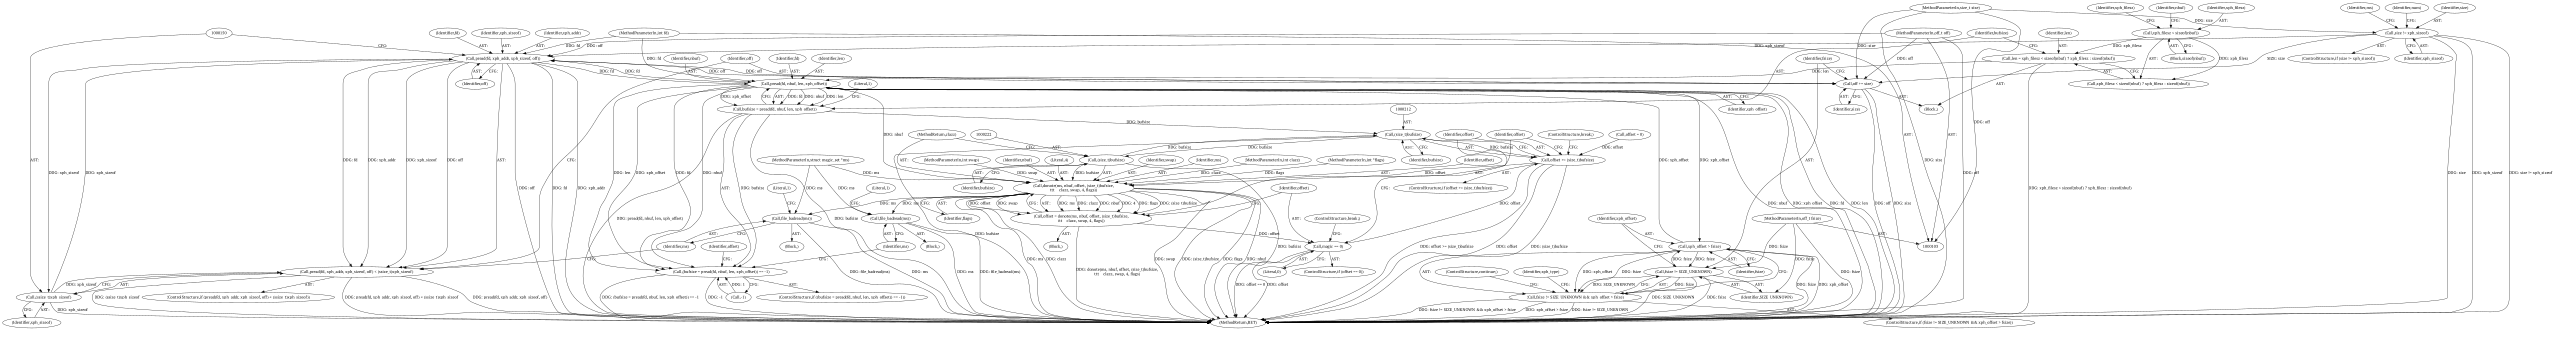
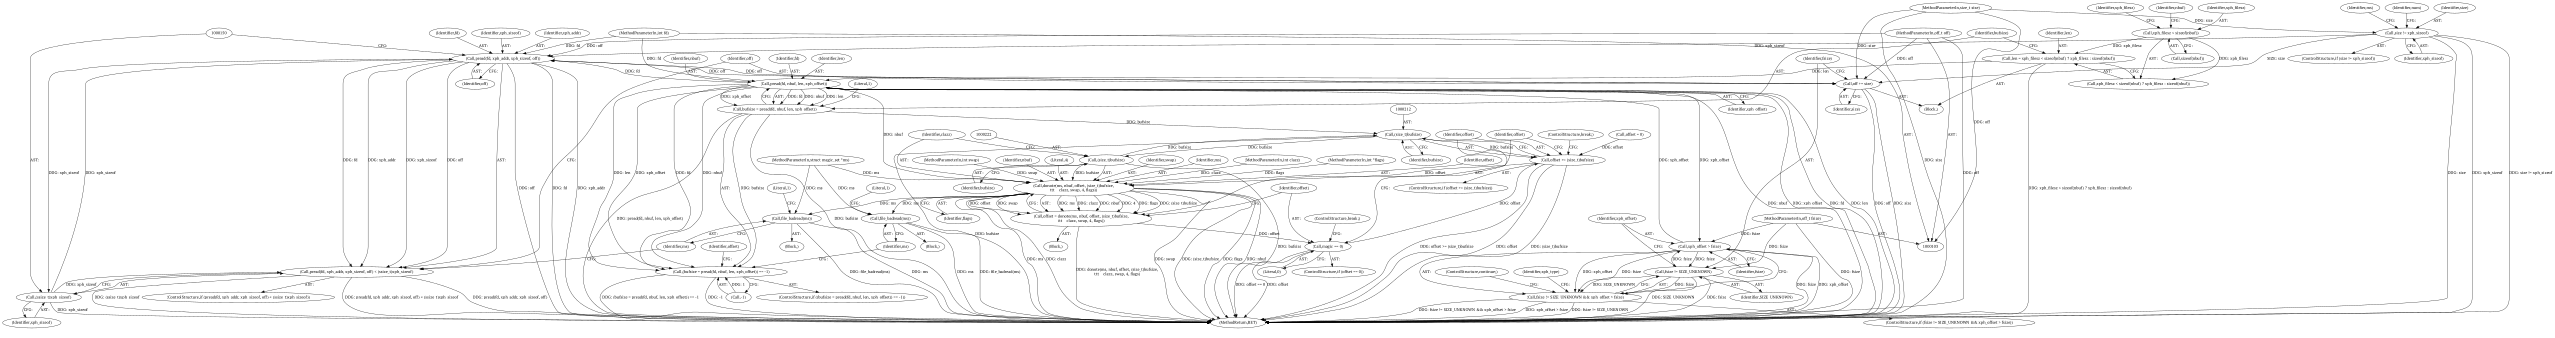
  digraph {
    fontname="PT Serif"
    node [fontname="PT Serif"]
    edge [fontname="PT Serif"]
    n1 [label="(Call,pread(fd, xph_addr, xph_sizeof, off))"]
    n2 [label="(Call,pread(fd, nbuf, len, xph_offset))"]
    n3 [label="(Call,(ssize_t)xph_sizeof)"]
    n4 [label="(Call,off += size)"]
    n5 [label="(Call,pread(fd, xph_addr, xph_sizeof, off) < (ssize_t)xph_sizeof)"]
    n6 [label="(Identifier,off)"]
    n7 [label="(MethodReturn,RET)"]
    n8 [label="(Call,xph_offset > fsize)"]
    n9 [label="(Call,(bufsize = pread(fd, nbuf, len, xph_offset)) == -1)"]
    n10 [label="(Call,bufsize = pread(fd, nbuf, len, xph_offset))"]
    n11 [label="(Call,donote(ms, nbuf, offset, (size_t)bufsize,\n\t\t\t    clazz, swap, 4, flags))"]
    n12 [label="(Identifier,xph_offset)"]
    n13 [label="(Identifier,xph_sizeof)"]
    n14 [label="(Block,)"]
    n15 [label="(Identifier,size)"]
    n16 [label="(ControlStructure,if (pread(fd, xph_addr, xph_sizeof, off) < (ssize_t)xph_sizeof))"]
    n17 [label="(Call,fsize != SIZE_UNKNOWN)"]
    n18 [label="(Call,fsize != SIZE_UNKNOWN && xph_offset > fsize)"]
    n19 [label="(Identifier,fsize)"]
    n20 [label="(Call,-1)"]
    n21 [label="(ControlStructure,if ((bufsize = pread(fd, nbuf, len, xph_offset)) == -1))"]
    n22 [label="(Call,(size_t)bufsize)"]
    n23 [label="(Call,file_badread(ms))"]
    n24 [label="(Call,file_badread(ms))"]
    n25 [label="(Call,offset = donote(ms, nbuf, offset, (size_t)bufsize,\n\t\t\t    clazz, swap, 4, flags))"]
    n26 [label="(Identifier,flags)"]
    n27 [label="(MethodParameterIn,int fd)"]
    1000103
    n29 [label="(Call,size != xph_sizeof)"]
    n30 [label="(ControlStructure,if (size != xph_sizeof))"]
    n31 [label="(Identifier,xph_sizeof)"]
    n32 [label="(MethodParameterIn,size_t size)"]
    n33 [label="(MethodParameterIn,off_t off)"]
    n34 [label="(Call,len = xph_filesz < sizeof(nbuf) ? xph_filesz : sizeof(nbuf))"]
    n35 [label="(Call,xph_filesz < sizeof(nbuf) ? xph_filesz : sizeof(nbuf))"]
    n36 [label="(Call,xph_filesz < sizeof(nbuf))"]
-   n37 [label="(Block,sizeof(nbuf))"]
+   n37 [label="(Call,sizeof(nbuf))"]
    n38 [label="(Identifier,SIZE_UNKNOWN)"]
    n39 [label="(ControlStructure,if (fsize != SIZE_UNKNOWN && xph_offset > fsize))"]
    n40 [label="(MethodParameterIn,off_t fsize)"]
    n41 [label="(Call,offset >= (size_t)bufsize)"]
    n42 [label="(Call,(size_t)bufsize)"]
    n43 [label="(Identifier,bufsize)"]
    n44 [label="(ControlStructure,if (offset >= (size_t)bufsize))"]
    n45 [label="(Identifier,bufsize)"]
    n46 [label="(Identifier,ms)"]
    n47 [label="(Block,)"]
    n48 [label="(Identifier,ms)"]
    n49 [label="(Block,)"]
    n50 [label="(Call,magic == 0)"]
    n51 [label="(Block,)"]
    n52 [label="(ControlStructure,if (offset == 0))"]
    n53 [label="(Literal,0)"]
    n54 [label="(Identifier,offset)"]
    n55 [label="(ControlStructure,continue;)"]
    n56 [label="(Identifier,fd)"]
    n57 [label="(Identifier,xph_filesz)"]
    n58 [label="(Identifier,xph_addr)"]
    n59 [label="(Identifier,fd)"]
    n60 [label="(Identifier,xph_sizeof)"]
    n61 [label="(Identifier,off)"]
    n62 [label="(Identifier,xph_filesz)"]
    n63 [label="(Literal,1)"]
    n64 [label="(Identifier,len)"]
    n65 [label="(Identifier,offset)"]
    n66 [label="(Identifier,nbuf)"]
    n67 [label="(Identifier,len)"]
-   n68 [label="(MethodReturn,clazz)"]
+   n68 [label="(Identifier,clazz)"]
    n69 [label="(Identifier,xph_offset)"]
    n70 [label="(Identifier,nbuf)"]
    n71 [label="(Literal,4)"]
    n72 [label="(Identifier,nbuf)"]
    n73 [label="(Identifier,offset)"]
    n74 [label="(Literal,1)"]
    n75 [label="(Identifier,swap)"]
    n76 [label="(Identifier,ms)"]
    n77 [label="(Identifier,size)"]
    n78 [label="(Identifier,bufsize)"]
    n79 [label="(ControlStructure,break;)"]
    n80 [label="(Identifier,ms)"]
    n81 [label="(MethodParameterIn,int clazz)"]
    n82 [label="(ControlStructure,break;)"]
    n83 [label="(Identifier,fsize)"]
    n84 [label="(Identifier,num)"]
    n85 [label="(Identifier,offset)"]
    n86 [label="(MethodParameterIn,struct magic_set *ms)"]
    n87 [label="(Call,offset = 0)"]
    n88 [label="(Identifier,xph_type)"]
    n89 [label="(Literal,1)"]
    n90 [label="(MethodParameterIn,int *flags)"]
    n91 [label="(Identifier,offset)"]
    n92 [label="(MethodParameterIn,int swap)"]
    1000150
    1000212
    1000222
-   n1 -> n2 [label="DDG: fd"]
    n1 -> n3 [label="DDG: xph_sizeof"]
    n1 -> n4 [label="DDG: off"]
    n1 -> n5 [label="AST: "]
    n1 -> n5 [label="DDG: fd"]
    n1 -> n5 [label="DDG: xph_addr"]
    n1 -> n5 [label="DDG: xph_sizeof"]
    n1 -> n5 [label="DDG: off"]
    n1 -> n6 [label="CFG: "]
    n1 -> n7 [label="DDG: off"]
    n1 -> n7 [label="DDG: fd"]
    n1 -> n7 [label="DDG: xph_addr"]
    n2 -> n1 [label="DDG: fd"]
    n2 -> n7 [label="DDG: xph_offset"]
    n2 -> n7 [label="DDG: fd"]
    n2 -> n7 [label="DDG: len"]
    n2 -> n7 [label="DDG: nbuf"]
    n2 -> n8 [label="DDG: xph_offset"]
    n2 -> n9 [label="DDG: fd"]
    n2 -> n9 [label="DDG: nbuf"]
    n2 -> n9 [label="DDG: len"]
    n2 -> n9 [label="DDG: xph_offset"]
    n2 -> n10 [label="AST: "]
    n2 -> n10 [label="DDG: fd"]
    n2 -> n10 [label="DDG: nbuf"]
    n2 -> n10 [label="DDG: len"]
    n2 -> n10 [label="DDG: xph_offset"]
    n2 -> n11 [label="DDG: nbuf"]
    n2 -> n12 [label="CFG: "]
    n3 -> n1 [label="DDG: xph_sizeof"]
    n3 -> n5 [label="AST: "]
    n3 -> n5 [label="DDG: xph_sizeof"]
    n3 -> n7 [label="DDG: xph_sizeof"]
    n3 -> n13 [label="CFG: "]
    n4 -> n1 [label="DDG: off"]
    n4 -> n7 [label="DDG: off"]
    n4 -> n7 [label="DDG: size"]
    n4 -> n14 [label="AST: "]
    n4 -> n15 [label="CFG: "]
    n5 -> n3 [label="CFG: "]
    n5 -> n7 [label="DDG: pread(fd, xph_addr, xph_sizeof, off)"]
    n5 -> n7 [label="DDG: (ssize_t)xph_sizeof"]
    n5 -> n7 [label="DDG: pread(fd, xph_addr, xph_sizeof, off) < (ssize_t)xph_sizeof"]
    n5 -> n16 [label="AST: "]
    n6 -> n1 [label="AST: "]
    n8 -> n2 [label="DDG: xph_offset"]
    n8 -> n7 [label="DDG: fsize"]
    n8 -> n7 [label="DDG: xph_offset"]
    n8 -> n17 [label="DDG: fsize"]
    n8 -> n18 [label="AST: "]
    n8 -> n18 [label="DDG: xph_offset"]
    n8 -> n18 [label="DDG: fsize"]
    n8 -> n19 [label="CFG: "]
    n9 -> n7 [label="DDG: (bufsize = pread(fd, nbuf, len, xph_offset)) == -1"]
    n9 -> n7 [label="DDG: -1"]
    n9 -> n20 [label="CFG: "]
    n9 -> n21 [label="AST: "]
    n10 -> n2 [label="CFG: "]
    n10 -> n7 [label="DDG: pread(fd, nbuf, len, xph_offset)"]
    n10 -> n7 [label="DDG: bufsize"]
    n10 -> n9 [label="AST: "]
    n10 -> n9 [label="DDG: bufsize"]
    n10 -> n22 [label="DDG: bufsize"]
    n11 -> n7 [label="DDG: swap"]
    n11 -> n7 [label="DDG: (size_t)bufsize"]
    n11 -> n7 [label="DDG: flags"]
    n11 -> n7 [label="DDG: nbuf"]
    n11 -> n7 [label="DDG: ms"]
    n11 -> n7 [label="DDG: clazz"]
    n11 -> n23 [label="DDG: ms"]
    n11 -> n24 [label="DDG: ms"]
    n11 -> n25 [label="AST: "]
    n11 -> n25 [label="DDG: ms"]
    n11 -> n25 [label="DDG: clazz"]
    n11 -> n25 [label="DDG: nbuf"]
    n11 -> n25 [label="DDG: 4"]
    n11 -> n25 [label="DDG: flags"]
    n11 -> n25 [label="DDG: (size_t)bufsize"]
    n11 -> n25 [label="DDG: offset"]
    n11 -> n25 [label="DDG: swap"]
    n11 -> n26 [label="CFG: "]
    n12 -> n2 [label="AST: "]
    n13 -> n3 [label="AST: "]
    n15 -> n4 [label="AST: "]
    n17 -> n7 [label="DDG: fsize"]
    n17 -> n7 [label="DDG: SIZE_UNKNOWN"]
    n17 -> n8 [label="DDG: fsize"]
    n17 -> n18 [label="AST: "]
    n17 -> n18 [label="DDG: fsize"]
    n17 -> n18 [label="DDG: SIZE_UNKNOWN"]
    n17 -> n38 [label="AST: "]
    n18 -> n7 [label="DDG: xph_offset > fsize"]
    n18 -> n7 [label="DDG: fsize != SIZE_UNKNOWN"]
    n18 -> n7 [label="DDG: fsize != SIZE_UNKNOWN && xph_offset > fsize"]
    n18 -> n8 [label="CFG: "]
    n18 -> n17 [label="CFG: "]
    n18 -> n39 [label="AST: "]
    n19 -> n8 [label="AST: "]
    n20 -> n9 [label="AST: "]
    n20 -> n9 [label="DDG: 1"]
    n22 -> n7 [label="DDG: bufsize"]
    n22 -> n41 [label="AST: "]
    n22 -> n41 [label="DDG: bufsize"]
    n22 -> n42 [label="DDG: bufsize"]
    n22 -> n43 [label="CFG: "]
    n23 -> n7 [label="DDG: ms"]
    n23 -> n7 [label="DDG: file_badread(ms)"]
    n23 -> n46 [label="CFG: "]
    n23 -> n47 [label="AST: "]
    n24 -> n7 [label="DDG: ms"]
    n24 -> n7 [label="DDG: file_badread(ms)"]
    n24 -> n48 [label="CFG: "]
    n24 -> n49 [label="AST: "]
    n25 -> n7 [label="DDG: donote(ms, nbuf, offset, (size_t)bufsize,\n\t\t\t    clazz, swap, 4, flags)"]
    n25 -> n11 [label="CFG: "]
    n25 -> n50 [label="DDG: offset"]
    n25 -> n51 [label="AST: "]
    n26 -> n11 [label="AST: "]
    n27 -> n1 [label="DDG: fd"]
    n27 -> n2 [label="DDG: fd"]
    n27 -> 1000103 [label="AST: "]
    n29 -> n1 [label="DDG: xph_sizeof"]
    n29 -> n4 [label="SIZE: size"]
    n29 -> n7 [label="DDG: xph_sizeof"]
    n29 -> n7 [label="DDG: size != xph_sizeof"]
    n29 -> n7 [label="DDG: size"]
    n29 -> n30 [label="AST: "]
    n29 -> n31 [label="CFG: "]
    n31 -> n29 [label="AST: "]
    n32 -> n4 [label="DDG: size"]
    n32 -> n7 [label="DDG: size"]
    n32 -> 1000103 [label="DDG: off"]
    n32 -> n29 [label="DDG: size"]
    n33 -> n1 [label="DDG: off"]
    n33 -> n4 [label="DDG: off"]
    n33 -> n7 [label="DDG: off"]
    n33 -> 1000103 [label="AST: "]
    n34 -> n2 [label="DDG: len"]
    n34 -> n7 [label="DDG: xph_filesz < sizeof(nbuf) ? xph_filesz : sizeof(nbuf)"]
    n34 -> n14 [label="AST: "]
    n34 -> n35 [label="CFG: "]
    n35 -> n34 [label="AST: "]
    n36 -> n34 [label="DDG: xph_filesz"]
    n36 -> n35 [label="AST: "]
    n36 -> n35 [label="DDG: xph_filesz"]
    n36 -> n37 [label="CFG: "]
    n37 -> n36 [label="AST: "]
    n38 -> n17 [label="AST: "]
    n40 -> n7 [label="DDG: fsize"]
-   n40 -> n38 [label="DDG: fsize"]
+   n40 -> n8 [label="DDG: fsize"]
    n40 -> n17 [label="DDG: fsize"]
    n40 -> 1000103 [label="AST: "]
    n41 -> n7 [label="DDG: offset >= (size_t)bufsize"]
    n41 -> n7 [label="DDG: offset"]
    n41 -> n7 [label="DDG: (size_t)bufsize"]
    n41 -> n11 [label="DDG: offset"]
    n41 -> n22 [label="CFG: "]
    n41 -> n44 [label="AST: "]
    n42 -> n7 [label="DDG: bufsize"]
    n42 -> n11 [label="AST: "]
    n42 -> n11 [label="DDG: bufsize"]
    n42 -> n22 [label="DDG: bufsize"]
    n42 -> n45 [label="CFG: "]
    n43 -> n22 [label="AST: "]
    n45 -> n42 [label="AST: "]
    n46 -> n5 [label="CFG: "]
    n46 -> n23 [label="AST: "]
    n48 -> n9 [label="CFG: "]
    n48 -> n24 [label="AST: "]
    n50 -> n7 [label="DDG: offset == 0"]
    n50 -> n7 [label="DDG: offset"]
    n50 -> n41 [label="DDG: offset"]
    n50 -> n52 [label="AST: "]
    n50 -> n53 [label="CFG: "]
    n53 -> n50 [label="AST: "]
    n54 -> n9 [label="CFG: "]
    n55 -> n18 [label="CFG: "]
    n56 -> n2 [label="AST: "]
    n57 -> n36 [label="AST: "]
    n58 -> n1 [label="AST: "]
    n59 -> n1 [label="AST: "]
    n60 -> n1 [label="AST: "]
    n61 -> n4 [label="AST: "]
    n61 -> n5 [label="CFG: "]
    n62 -> n36 [label="CFG: "]
    n63 -> n24 [label="CFG: "]
    n64 -> n2 [label="AST: "]
    n65 -> n25 [label="AST: "]
    n65 -> n41 [label="CFG: "]
    n66 -> n11 [label="AST: "]
    n67 -> n34 [label="AST: "]
    n68 -> n11 [label="AST: "]
    n68 -> n42 [label="CFG: "]
    n69 -> n8 [label="AST: "]
    n69 -> n17 [label="CFG: "]
    n70 -> n2 [label="AST: "]
    n71 -> n11 [label="AST: "]
    n72 -> n36 [label="CFG: "]
    n73 -> n25 [label="CFG: "]
    n73 -> n50 [label="AST: "]
    n74 -> n10 [label="CFG: "]
    n75 -> n11 [label="AST: "]
    n76 -> n11 [label="AST: "]
    n77 -> n29 [label="AST: "]
    n78 -> n10 [label="AST: "]
    n78 -> n34 [label="CFG: "]
    n79 -> n41 [label="CFG: "]
    n80 -> n29 [label="CFG: "]
    n81 -> n11 [label="DDG: clazz"]
    n82 -> n50 [label="CFG: "]
    n83 -> n4 [label="CFG: "]
    n83 -> n17 [label="AST: "]
    n84 -> n29 [label="CFG: "]
    n85 -> n41 [label="AST: "]
    n85 -> n50 [label="CFG: "]
    n86 -> n11 [label="DDG: ms"]
    n86 -> n23 [label="DDG: ms"]
    n86 -> n24 [label="DDG: ms"]
    n87 -> n41 [label="DDG: offset"]
    n88 -> n18 [label="CFG: "]
    n89 -> n23 [label="CFG: "]
    n90 -> n11 [label="DDG: flags"]
    n91 -> n11 [label="AST: "]
    n92 -> n11 [label="DDG: swap"]
    1000150 -> n1 [label="CFG: "]
    1000150 -> n3 [label="AST: "]
    1000212 -> n22 [label="AST: "]
    1000222 -> n42 [label="AST: "]
  }
